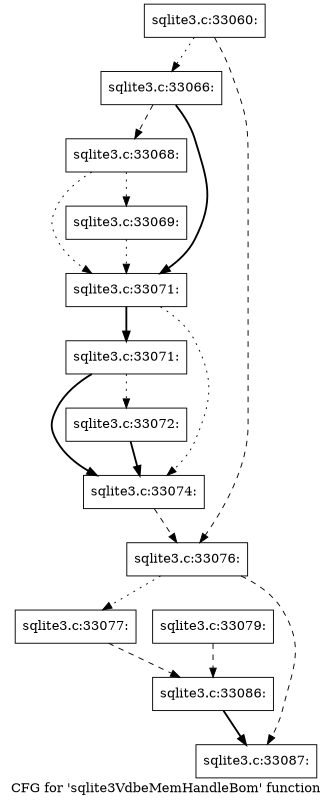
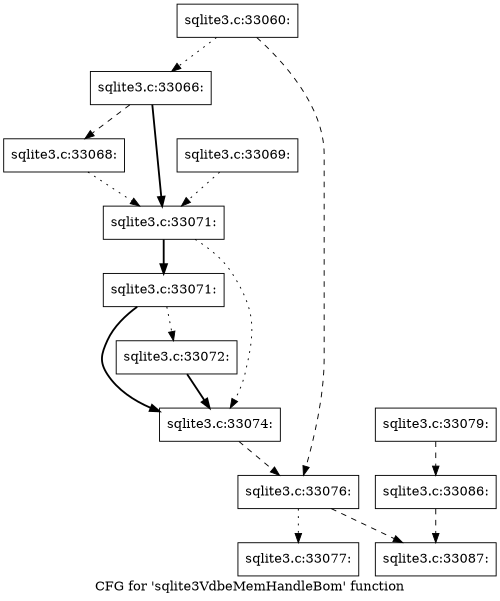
  digraph {
    label="CFG for 'sqlite3VdbeMemHandleBom' function"
    node [shape=record]
    edge [style=dotted]
    n1 [label="{sqlite3.c:33060:}"]
    n2 [label="{sqlite3.c:33066:}"]
    n3 [label="{sqlite3.c:33076:}"]
    n4 [label="{sqlite3.c:33068:}"]
    n5 [label="{sqlite3.c:33071:}"]
    n6 [label="{sqlite3.c:33077:}"]
    n7 [label="{sqlite3.c:33087:}"]
    n8 [label="{sqlite3.c:33069:}"]
    n9 [label="{sqlite3.c:33071:}"]
    n10 [label="{sqlite3.c:33074:}"]
    n11 [label="{sqlite3.c:33086:}"]
    n12 [label="{sqlite3.c:33072:}"]
    n13 [label="{sqlite3.c:33079:}"]
    n1 -> n2
    n1 -> n3 [style=dashed]
    n2 -> n4 [style=dashed]
    n2 -> n5 [style=bold]
    n3 -> n6
    n3 -> n7 [style=dashed]
    n4 -> n5
-   n4 -> n8
    n5 -> n9 [style=bold]
    n5 -> n10
-   n6 -> n11 [style=dashed]
    n8 -> n5
    n9 -> n10 [style=bold]
    n9 -> n12
    n10 -> n3 [style=dashed]
-   n11 -> n7 [style=bold]
+   n11 -> n7 [style=dashed]
    n12 -> n10 [style=bold]
    n13 -> n11 [style=dashed]
  }
